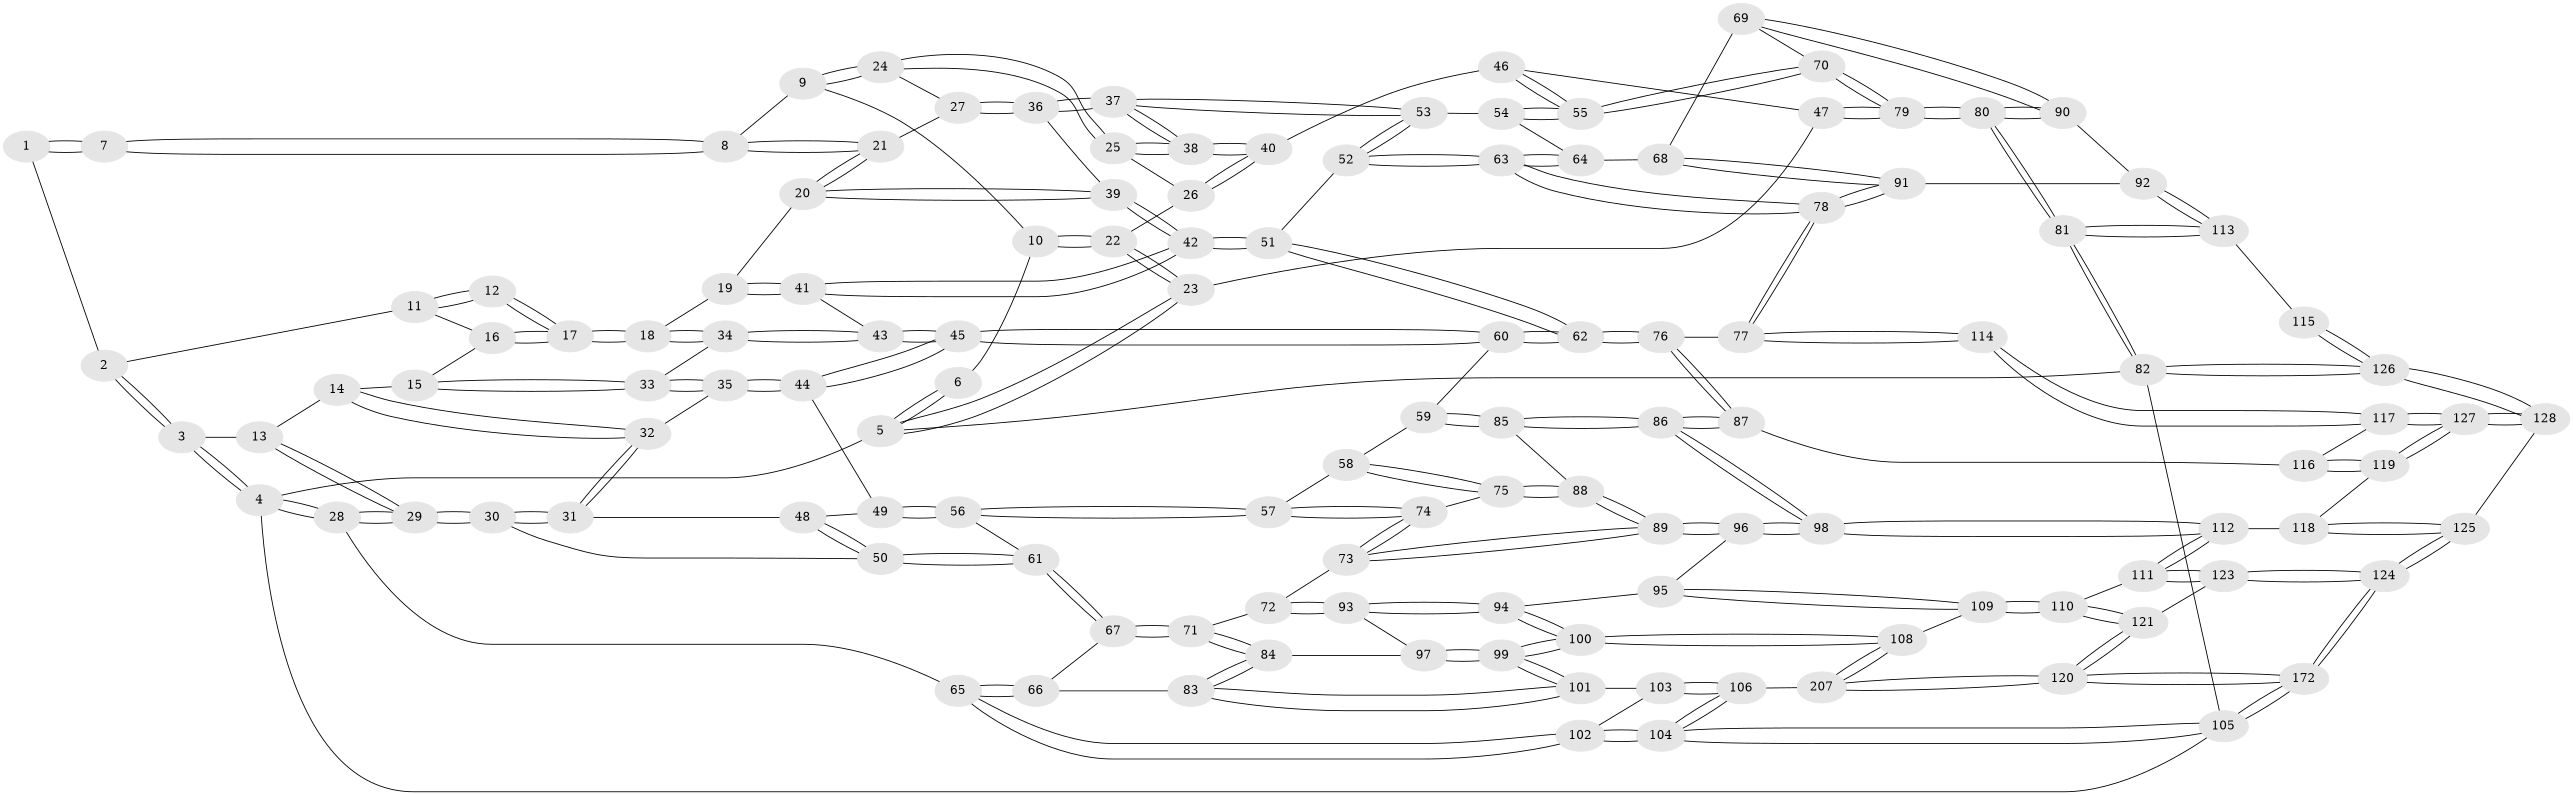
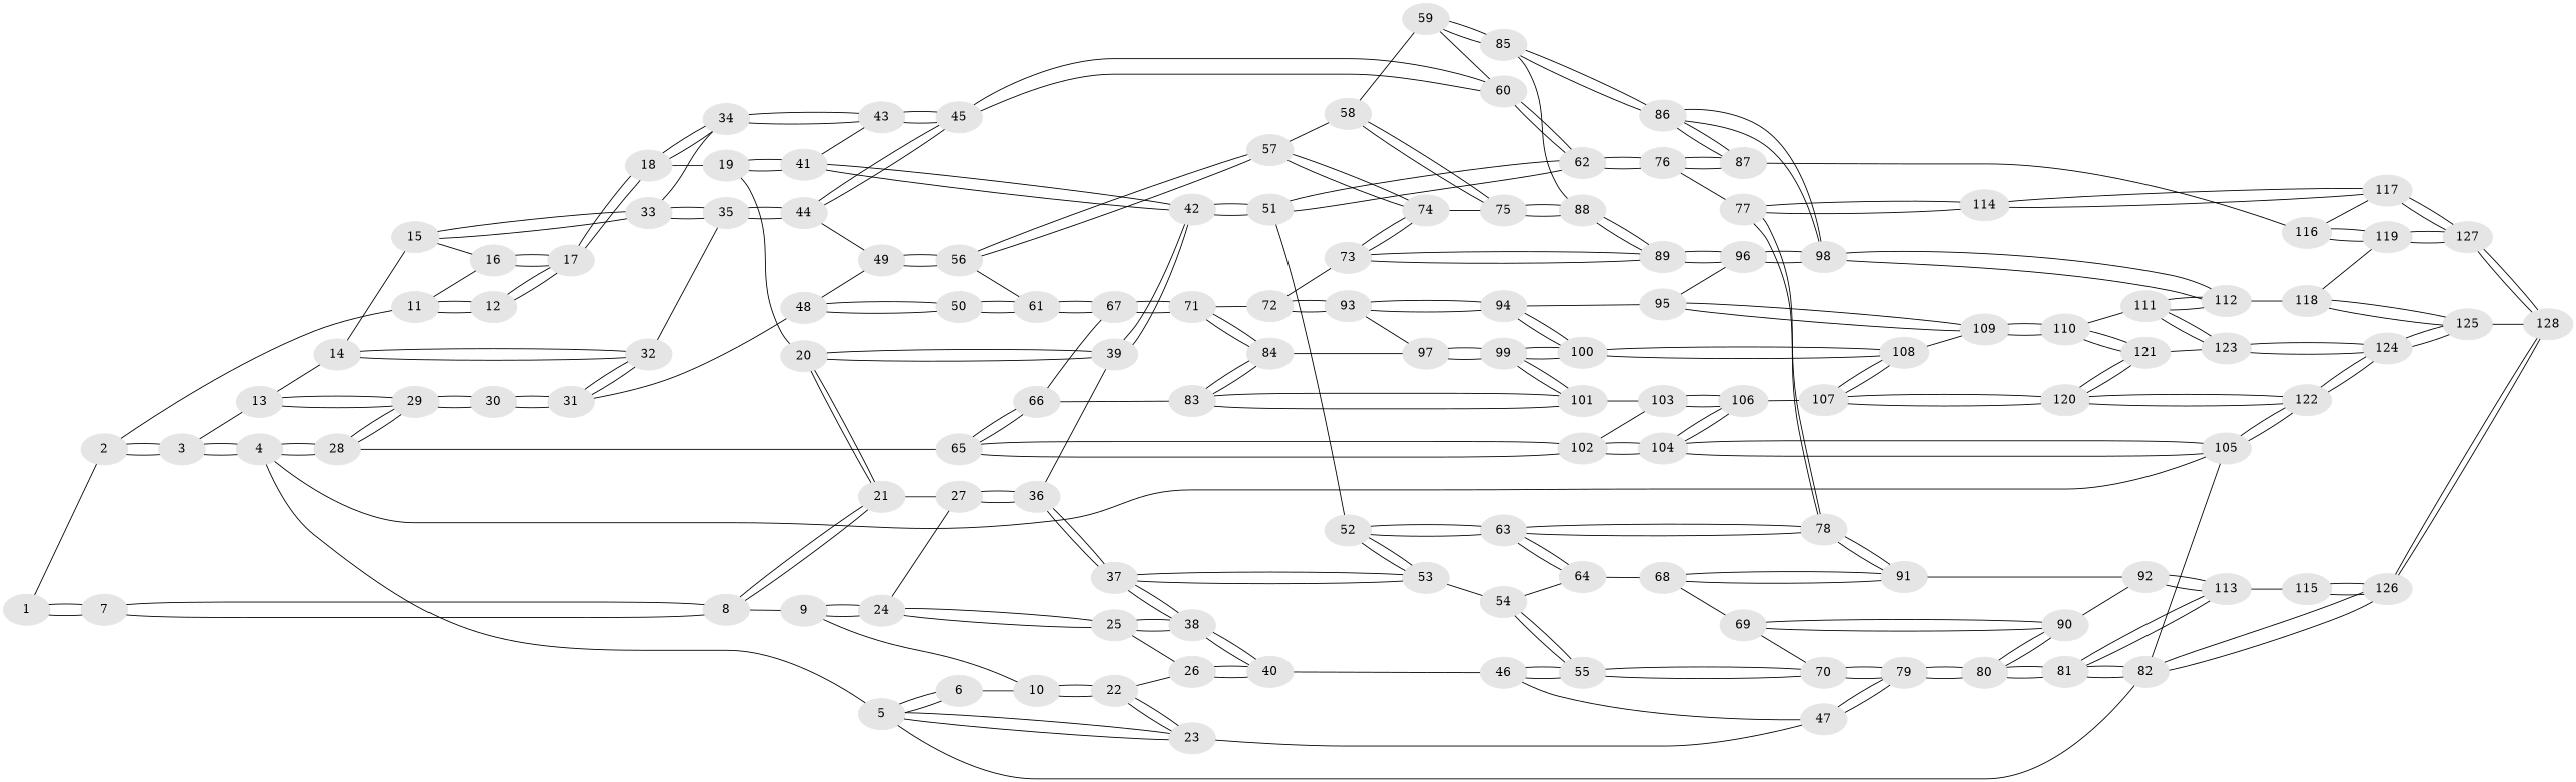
  graph {
    rankdir=LR
    node [color=gray90 style=filled]
    1
    2
    7
    3
    11
    8
    4
    13
    12
    16
    5
    28
    105
    14
    29
    6
    23
    82
    65
-   122 [label=172]
+   122
    10
    47
    126
    22
    9
    21
    17
    24
    27
    25
    26
    18
    15
    32
    30
    33
    35
    34
    19
    20
    41
    43
    39
    42
    36
    40
    79
    38
    46
    37
    66
    102
    31
    50
    48
    61
    49
    44
    45
    53
    54
    51
    55
    52
    62
    60
    56
    70
    80
    57
    67
    63
    76
    64
    78
    68
    58
    74
    59
    75
    85
    88
    86
    71
    77
    87
    91
    69
    83
    103
    104
    84
    101
    72
    90
    92
    73
    93
    97
    89
    94
    96
    114
    116
    117
    81
    113
    115
    128
    99
    98
    112
    119
    95
    100
    109
    108
    110
    118
    106
-   107 [label=207]
+   107
    124
    120
    121
    111
    123
    125
    127
    1 -- 2
    1 -- 7
    1 -- 7
    2 -- 3
    2 -- 3
    2 -- 11
    7 -- 8
    7 -- 8
    3 -- 4
    3 -- 4
    3 -- 13
    11 -- 12
    11 -- 12
    11 -- 16
    8 -- 9
    8 -- 21
    8 -- 21
    4 -- 5
    4 -- 28
    4 -- 28
    4 -- 105
    13 -- 14
    13 -- 29
    13 -- 29
    12 -- 17
    12 -- 17
    16 -- 17
    16 -- 17
    5 -- 6
    5 -- 6
    5 -- 23
    5 -- 23
    5 -- 82
    28 -- 29
    28 -- 29
    28 -- 65
    105 -- 122
    105 -- 122
    14 -- 15
    14 -- 32
    14 -- 32
    29 -- 30
    29 -- 30
    6 -- 10
    23 -- 47
    82 -- 105
    82 -- 126
    82 -- 126
    65 -- 66
    65 -- 66
    65 -- 102
    65 -- 102
    122 -- 124
    122 -- 124
    10 -- 22
    10 -- 22
    47 -- 79
    47 -- 79
    126 -- 128
    126 -- 128
    22 -- 23
    22 -- 23
    22 -- 26
    9 -- 10
    9 -- 24
    9 -- 24
    21 -- 27
    17 -- 18
    17 -- 18
    24 -- 27
    24 -- 25
    24 -- 25
    27 -- 36
    27 -- 36
    25 -- 26
    25 -- 38
    25 -- 38
    26 -- 40
    26 -- 40
    18 -- 34
    18 -- 34
    18 -- 19
    15 -- 16
    15 -- 33
    15 -- 33
    32 -- 35
    30 -- 31
    30 -- 31
-   30 -- 50
    33 -- 35
    33 -- 35
    33 -- 34
    35 -- 44
    35 -- 44
    34 -- 43
    34 -- 43
    19 -- 20
    19 -- 41
    19 -- 41
    20 -- 21
    20 -- 21
    20 -- 39
    20 -- 39
    41 -- 43
    41 -- 42
    41 -- 42
    43 -- 45
    43 -- 45
    39 -- 42
    39 -- 42
    42 -- 51
    42 -- 51
    36 -- 39
    36 -- 37
    36 -- 37
    40 -- 46
    79 -- 80
    79 -- 80
    38 -- 40
    38 -- 40
    46 -- 47
    46 -- 55
    46 -- 55
    37 -- 38
    37 -- 38
    37 -- 53
    37 -- 53
    66 -- 67
    66 -- 83
    102 -- 103
    102 -- 104
    102 -- 104
    31 -- 32
    31 -- 32
    31 -- 48
    50 -- 61
    50 -- 61
    48 -- 50
    48 -- 50
    48 -- 49
    61 -- 67
    61 -- 67
    49 -- 56
    49 -- 56
    44 -- 49
    44 -- 45
    44 -- 45
    45 -- 60
    45 -- 60
    53 -- 54
    54 -- 55
    54 -- 55
    54 -- 64
    51 -- 52
    51 -- 62
    51 -- 62
    55 -- 70
    55 -- 70
    52 -- 53
    52 -- 53
    52 -- 63
    52 -- 63
    62 -- 76
    62 -- 76
    60 -- 62
    60 -- 62
    56 -- 61
    56 -- 57
    56 -- 57
    70 -- 79
    70 -- 79
    80 -- 90
    80 -- 90
    80 -- 81
    80 -- 81
    57 -- 58
    57 -- 74
    57 -- 74
    67 -- 71
    67 -- 71
    63 -- 64
    63 -- 64
    63 -- 78
    63 -- 78
    76 -- 77
    76 -- 87
    76 -- 87
    64 -- 68
    78 -- 91
    78 -- 91
    68 -- 91
    68 -- 91
    68 -- 69
    58 -- 59
    58 -- 75
    58 -- 75
    74 -- 75
    59 -- 60
    59 -- 85
    59 -- 85
    75 -- 88
    75 -- 88
    85 -- 88
    85 -- 86
    85 -- 86
    88 -- 89
    88 -- 89
    86 -- 87
    86 -- 87
    86 -- 98
    86 -- 98
    71 -- 84
    71 -- 84
    71 -- 72
    77 -- 78
    77 -- 78
    77 -- 114
    77 -- 114
    87 -- 116
    91 -- 92
    69 -- 70
    69 -- 90
    69 -- 90
    83 -- 84
    83 -- 84
    83 -- 101
    83 -- 101
    103 -- 106
    103 -- 106
    104 -- 105
    104 -- 105
    104 -- 106
    104 -- 106
    84 -- 97
    101 -- 103
    72 -- 73
    72 -- 93
    72 -- 93
    90 -- 92
    92 -- 113
    92 -- 113
    73 -- 74
    73 -- 74
    73 -- 89
    73 -- 89
    93 -- 97
    93 -- 94
    93 -- 94
    97 -- 99
    97 -- 99
    89 -- 96
    89 -- 96
    94 -- 95
    94 -- 100
    94 -- 100
    96 -- 98
    96 -- 98
    114 -- 117
    114 -- 117
    116 -- 117
    116 -- 119
    116 -- 119
    117 -- 127
    117 -- 127
    81 -- 82
    81 -- 82
    81 -- 113
    81 -- 113
    113 -- 115
    115 -- 126
    115 -- 126
    99 -- 101
    99 -- 101
    99 -- 100
    99 -- 100
    98 -- 112
    98 -- 112
    112 -- 118
    119 -- 127
    119 -- 127
    95 -- 96
    95 -- 109
    95 -- 109
    100 -- 108
    100 -- 108
    109 -- 110
    109 -- 110
    108 -- 109
    110 -- 121
    110 -- 121
    110 -- 111
    118 -- 119
    118 -- 125
    118 -- 125
    106 -- 107
    107 -- 108
    107 -- 108
    107 -- 120
    107 -- 120
    124 -- 125
    124 -- 125
    120 -- 122
    120 -- 122
    120 -- 121
    120 -- 121
    121 -- 123
    111 -- 112
    111 -- 112
    111 -- 123
    111 -- 123
    123 -- 124
    123 -- 124
    125 -- 128
    127 -- 128
    127 -- 128
  }
